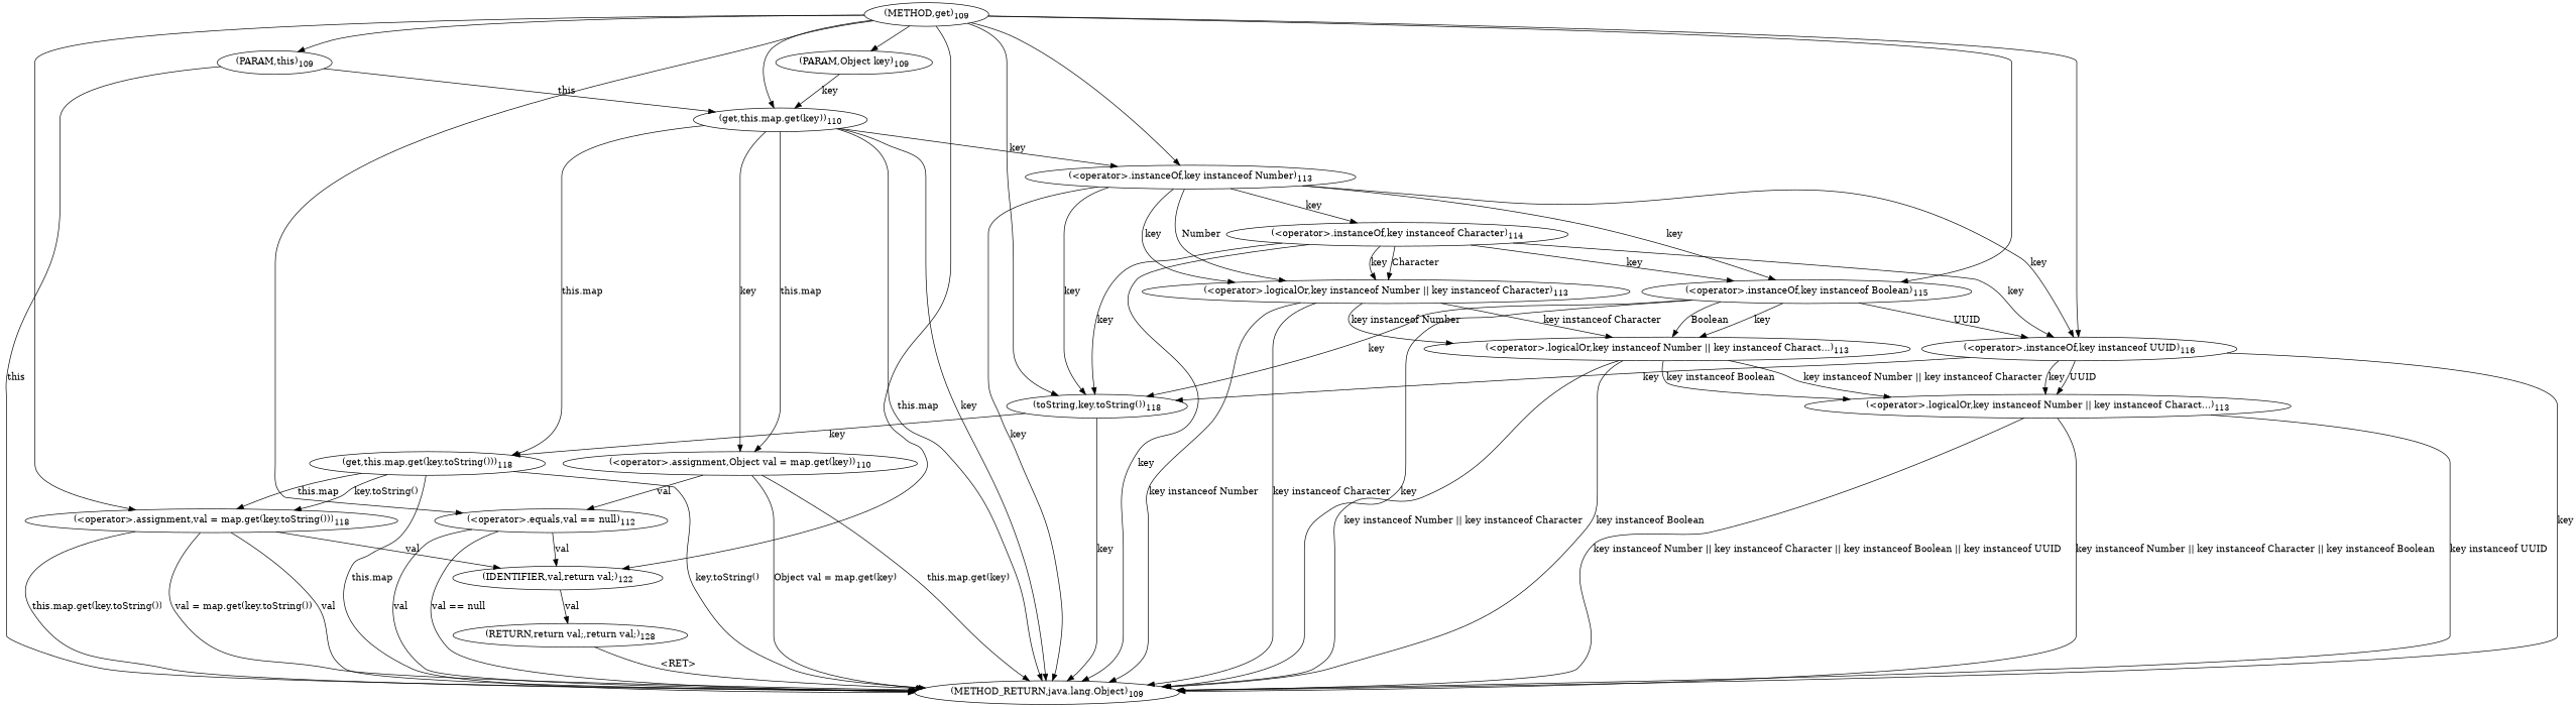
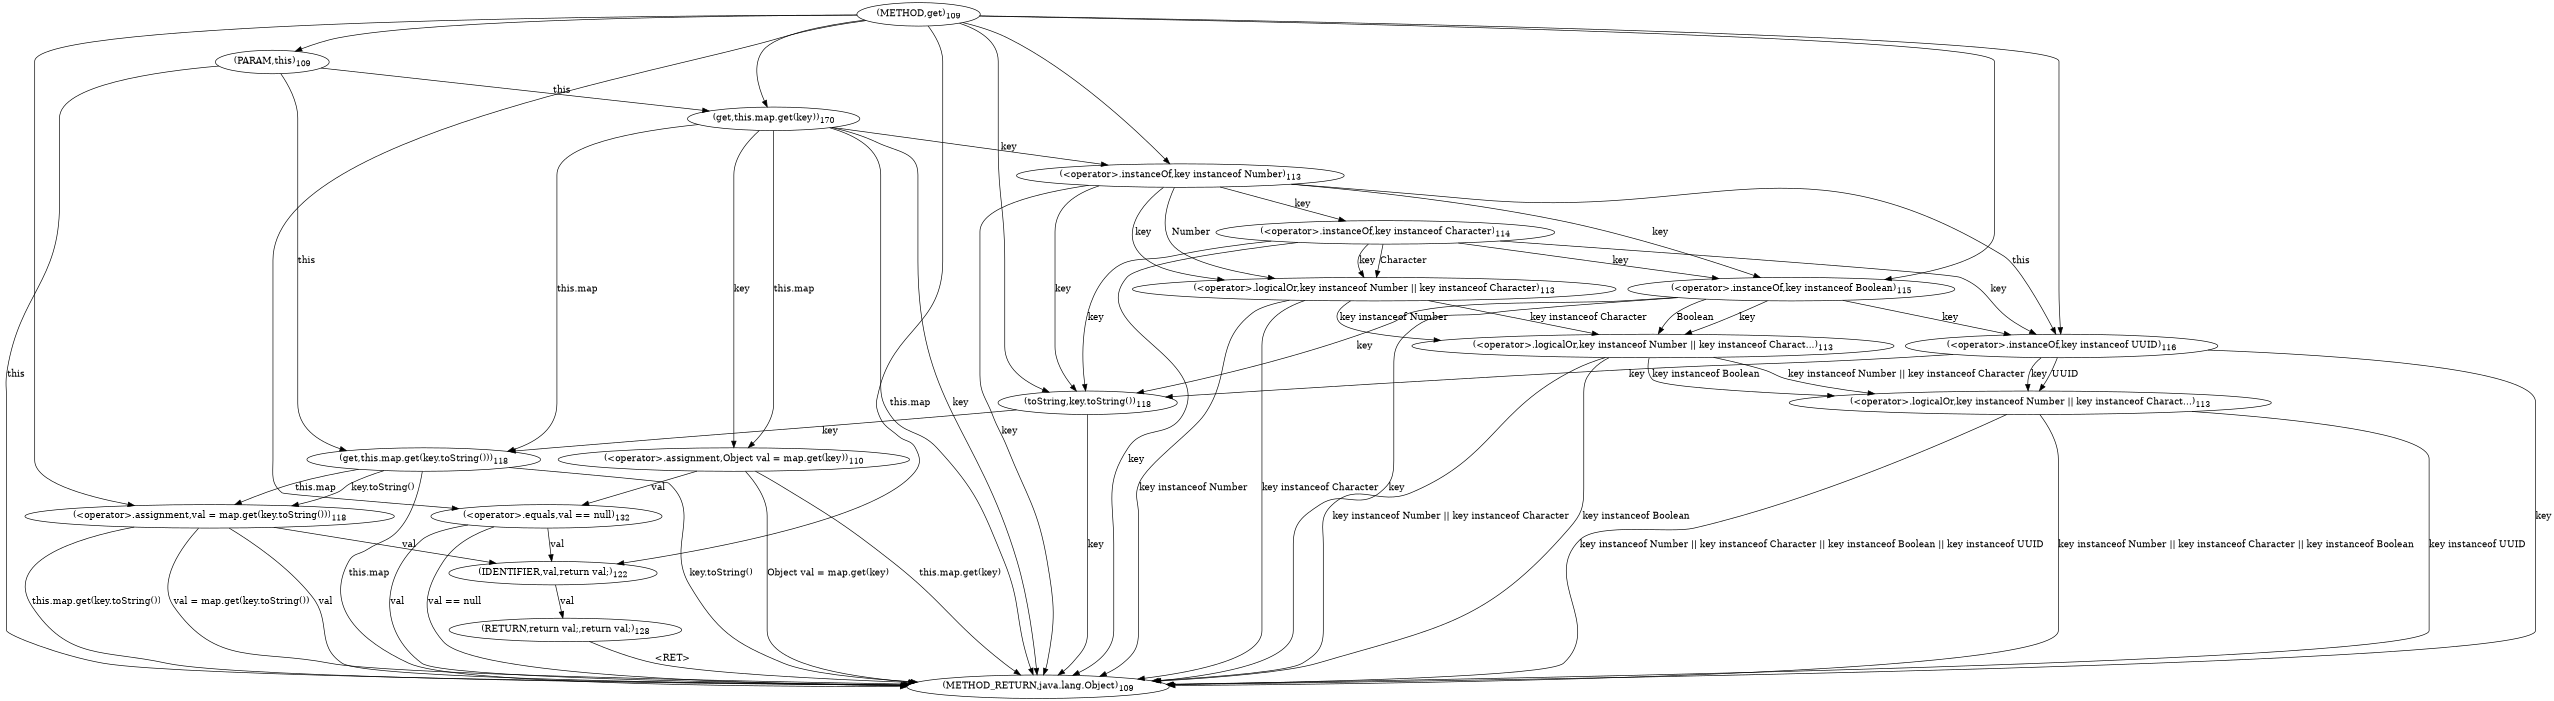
  digraph {
    n1 [label=<(METHOD,get)<SUB>109</SUB>>]
    n2 [label=<(PARAM,this)<SUB>109</SUB>>]
-   n3 [label=<(PARAM,Object key)<SUB>109</SUB>>]
-   n4 [label=<(&lt;operator&gt;.equals,val == null)<SUB>112</SUB>>]
+   n4 [label=<(&lt;operator&gt;.equals,val == null)<SUB>132</SUB>>]
    n5 [label=<(IDENTIFIER,val,return val;)<SUB>122</SUB>>]
-   n6 [label=<(get,this.map.get(key))<SUB>110</SUB>>]
+   n6 [label=<(get,this.map.get(key))<SUB>170</SUB>>]
    n7 [label=<(&lt;operator&gt;.instanceOf,key instanceof UUID)<SUB>116</SUB>>]
    n8 [label=<(&lt;operator&gt;.instanceOf,key instanceof Boolean)<SUB>115</SUB>>]
    n9 [label=<(&lt;operator&gt;.instanceOf,key instanceof Number)<SUB>113</SUB>>]
    n10 [label=<(toString,key.toString())<SUB>118</SUB>>]
    n11 [label=<(&lt;operator&gt;.assignment,val = map.get(key.toString()))<SUB>118</SUB>>]
    n12 [label=<(METHOD_RETURN,java.lang.Object)<SUB>109</SUB>>]
    n13 [label=<(get,this.map.get(key.toString()))<SUB>118</SUB>>]
    n14 [label=<(RETURN,return val;,return val;)<SUB>128</SUB>>]
    n15 [label=<(&lt;operator&gt;.assignment,Object val = map.get(key))<SUB>110</SUB>>]
    n16 [label=<(&lt;operator&gt;.logicalOr,key instanceof Number || key instanceof Charact...)<SUB>113</SUB>>]
    n17 [label=<(&lt;operator&gt;.logicalOr,key instanceof Number || key instanceof Charact...)<SUB>113</SUB>>]
    n18 [label=<(&lt;operator&gt;.instanceOf,key instanceof Character)<SUB>114</SUB>>]
    n19 [label=<(&lt;operator&gt;.logicalOr,key instanceof Number || key instanceof Character)<SUB>113</SUB>>]
    n1 -> n2
-   n1 -> n3
    n1 -> n4
    n1 -> n5
    n1 -> n6
    n1 -> n7
    n1 -> n8
    n1 -> n9
    n1 -> n10
    n1 -> n11
    n2 -> n6 [label=this]
    n2 -> n12 [label=this]
-   n3 -> n6 [label=key]
+   n2 -> n13 [label=this]
    n4 -> n5 [label=val]
    n4 -> n12 [label=val]
    n4 -> n12 [label="val == null"]
    n5 -> n14 [label=val]
    n6 -> n9 [label=key]
    n6 -> n12 [label="this.map"]
    n6 -> n12 [label=key]
    n6 -> n13 [label="this.map"]
    n6 -> n15 [label="this.map"]
    n6 -> n15 [label=key]
    n7 -> n10 [label=key]
    n7 -> n12 [label=key]
    n7 -> n16 [label=key]
    n7 -> n16 [label=UUID]
-   n8 -> n7 [label=UUID]
+   n8 -> n7 [label=key]
    n8 -> n10 [label=key]
    n8 -> n12 [label=key]
    n8 -> n17 [label=key]
    n8 -> n17 [label=Boolean]
-   n9 -> n7 [label=key]
+   n9 -> n7 [label=this]
    n9 -> n8 [label=key]
    n9 -> n10 [label=key]
    n9 -> n12 [label=key]
    n9 -> n18 [label=key]
    n9 -> n19 [label=key]
    n9 -> n19 [label=Number]
    n10 -> n12 [label=key]
    n10 -> n13 [label=key]
    n11 -> n5 [label=val]
    n11 -> n12 [label=val]
    n11 -> n12 [label="this.map.get(key.toString())"]
    n11 -> n12 [label="val = map.get(key.toString())"]
    n13 -> n11 [label="this.map"]
    n13 -> n11 [label="key.toString()"]
    n13 -> n12 [label="this.map"]
    n13 -> n12 [label="key.toString()"]
    n14 -> n12 [label="&lt;RET&gt;"]
    n15 -> n4 [label=val]
    n15 -> n12 [label="this.map.get(key)"]
    n15 -> n12 [label="Object val = map.get(key)"]
    n16 -> n12 [label="key instanceof Number || key instanceof Character || key instanceof Boolean"]
    n16 -> n12 [label="key instanceof UUID"]
    n16 -> n12 [label="key instanceof Number || key instanceof Character || key instanceof Boolean || key instanceof UUID"]
    n17 -> n12 [label="key instanceof Number || key instanceof Character"]
    n17 -> n12 [label="key instanceof Boolean"]
    n17 -> n16 [label="key instanceof Number || key instanceof Character"]
    n17 -> n16 [label="key instanceof Boolean"]
    n18 -> n7 [label=key]
    n18 -> n8 [label=key]
    n18 -> n10 [label=key]
    n18 -> n12 [label=key]
    n18 -> n19 [label=key]
    n18 -> n19 [label=Character]
    n19 -> n12 [label="key instanceof Number"]
    n19 -> n12 [label="key instanceof Character"]
    n19 -> n17 [label="key instanceof Number"]
    n19 -> n17 [label="key instanceof Character"]
  }
